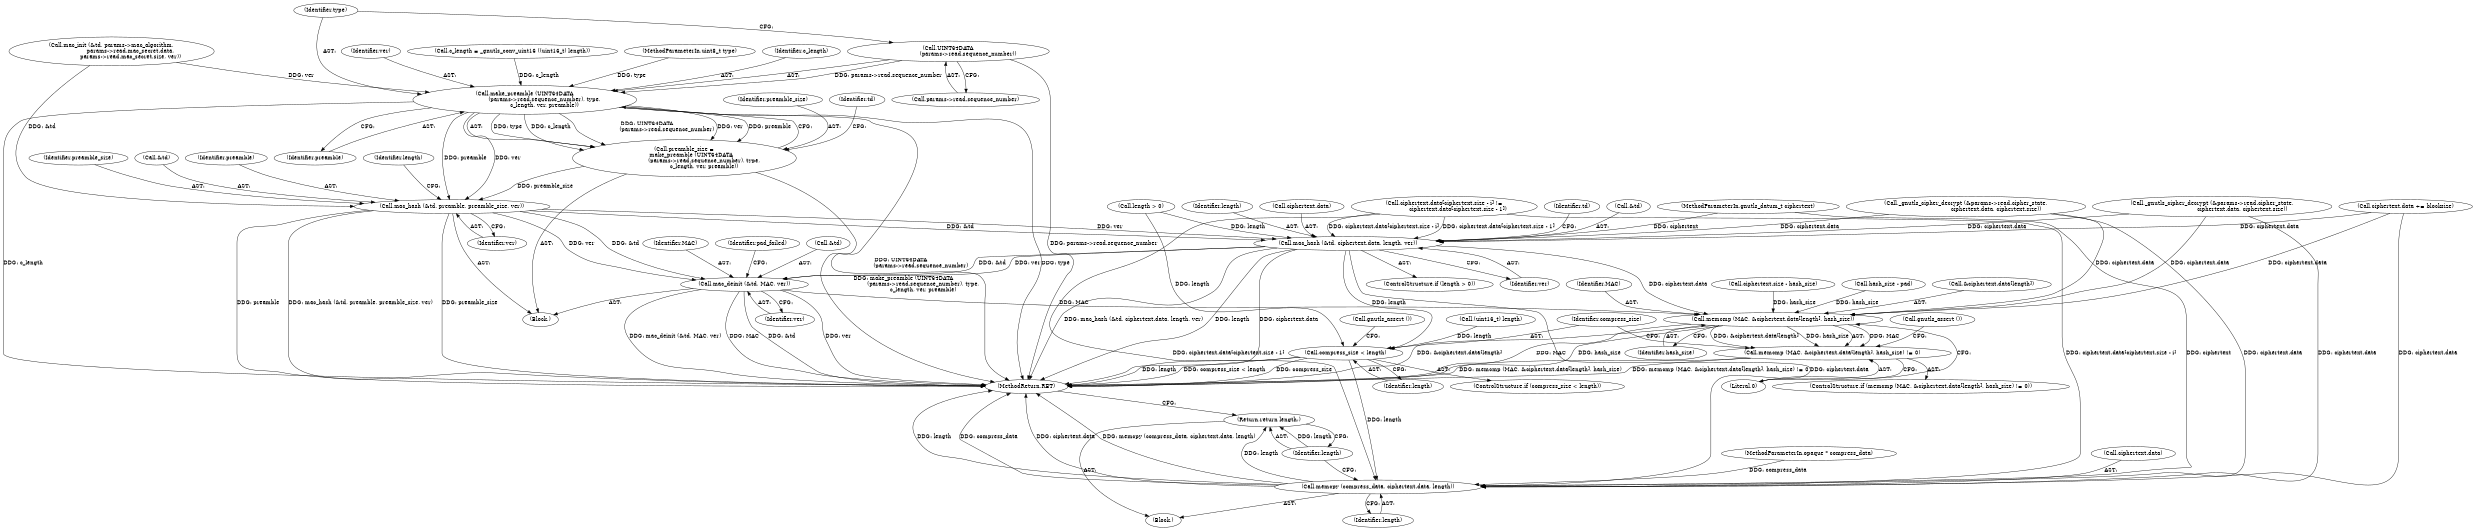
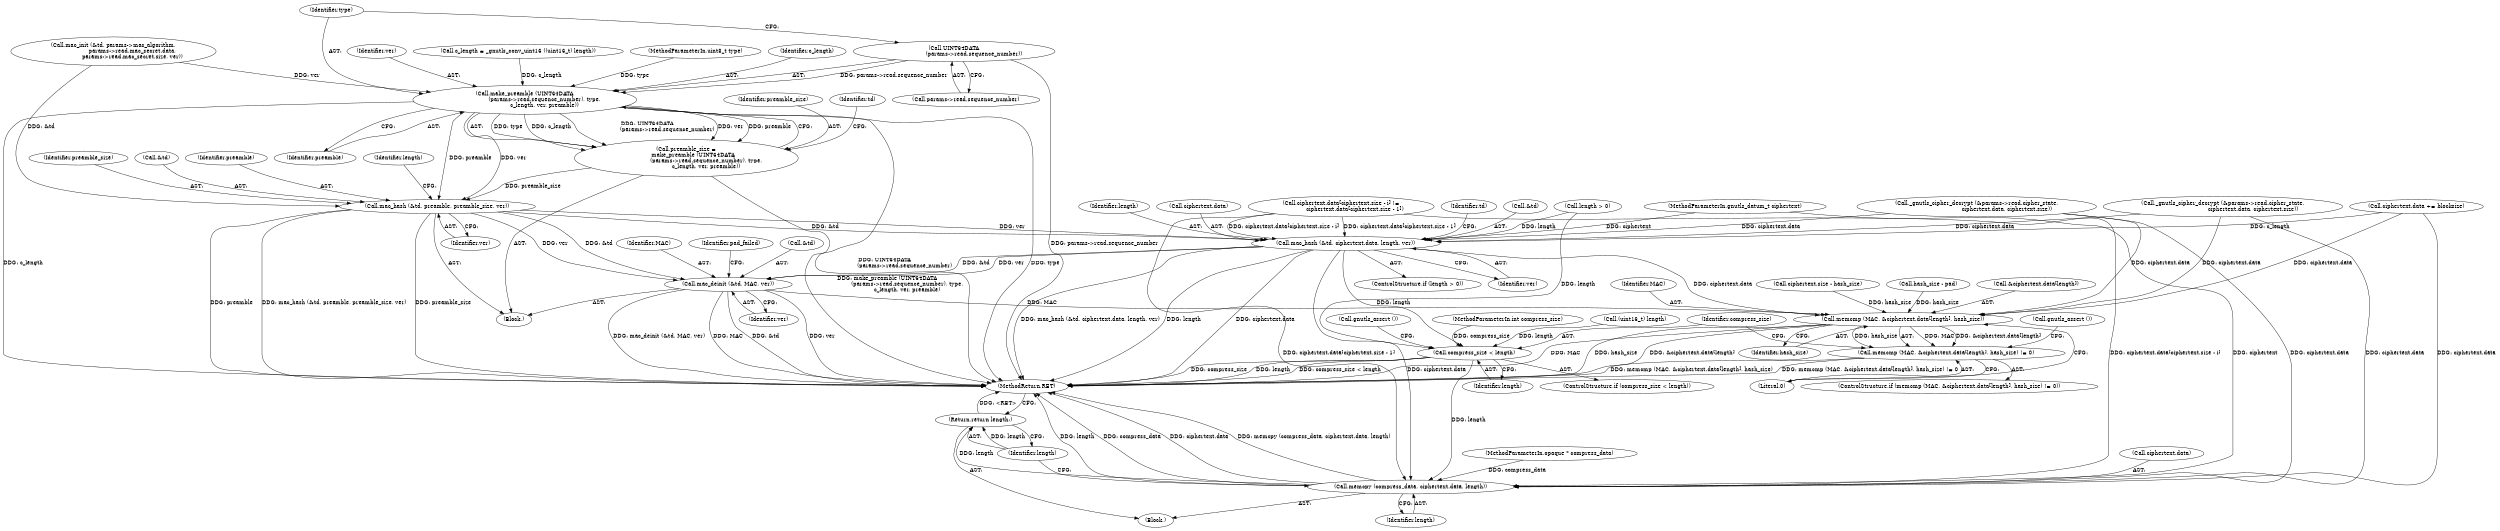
  digraph {
    n1 [label="(Call,UINT64DATA\n                       (params->read.sequence_number))"]
    n2 [label="(Call,make_preamble (UINT64DATA\n                       (params->read.sequence_number), type,\n                       c_length, ver, preamble))"]
    n3 [label="(MethodReturn,RET)"]
    n4 [label="(Call,params->read.sequence_number)"]
    n5 [label="(Call,preamble_size =\n        make_preamble (UINT64DATA\n                       (params->read.sequence_number), type,\n                       c_length, ver, preamble))"]
    n6 [label="(Call,mac_hash (&td, preamble, preamble_size, ver))"]
    n7 [label="(Identifier,preamble)"]
    n8 [label="(Return,return length;)"]
    n9 [label="(Block,)"]
    n10 [label="(Call,mac_hash (&td, ciphertext.data, length, ver))"]
    n11 [label="(Call,mac_deinit (&td, MAC, ver))"]
    n12 [label="(Identifier,ver)"]
    n13 [label="(Call,memcmp (MAC, &ciphertext.data[length], hash_size))"]
    n14 [label="(Call,compress_size < length)"]
    n15 [label="(Call,memcpy (compress_data, ciphertext.data, length))"]
    n16 [label="(ControlStructure,if (length > 0))"]
    n17 [label="(Identifier,ver)"]
    n18 [label="(Identifier,ver)"]
    n19 [label="(Call,memcmp (MAC, &ciphertext.data[length], hash_size) != 0)"]
    n20 [label="(Identifier,hash_size)"]
    n21 [label="(Identifier,length)"]
    n22 [label="(ControlStructure,if (compress_size < length))"]
    n23 [label="(Identifier,length)"]
    n24 [label="(Block,)"]
    n25 [label="(Literal,0)"]
    n26 [label="(ControlStructure,if (memcmp (MAC, &ciphertext.data[length], hash_size) != 0))"]
    n27 [label="(Identifier,length)"]
    n28 [label="(Identifier,length)"]
    n29 [label="(Call,ciphertext.data)"]
    n30 [label="(Identifier,MAC)"]
    n31 [label="(Call,gnutls_assert ())"]
    n32 [label="(Identifier,preamble_size)"]
    n33 [label="(Call,gnutls_assert ())"]
    n34 [label="(Identifier,preamble_size)"]
    n35 [label="(Call,&td)"]
    n36 [label="(Call,ciphertext.data[ciphertext.size - i] !=\n                ciphertext.data[ciphertext.size - 1])"]
    n37 [label="(Identifier,pad_failed)"]
    n38 [label="(Call,mac_init (&td, params->mac_algorithm,\n                      params->read.mac_secret.data,\n                      params->read.mac_secret.size, ver))"]
    n39 [label="(Call,&ciphertext.data[length])"]
    n40 [label="(MethodParameterIn,opaque * compress_data)"]
    n41 [label="(Identifier,td)"]
    n42 [label="(MethodParameterIn,gnutls_datum_t ciphertext)"]
    n43 [label="(Call,ciphertext.data)"]
    n44 [label="(Identifier,MAC)"]
    n45 [label="(Identifier,type)"]
    n46 [label="(Identifier,compress_size)"]
    n47 [label="(Call,_gnutls_cipher_decrypt (&params->read.cipher_state,\n                                   ciphertext.data, ciphertext.size))"]
    n48 [label="(Identifier,ver)"]
+   n49 [label="(MethodParameterIn,int compress_size)"]
    n50 [label="(Identifier,preamble)"]
    n51 [label="(Call,&td)"]
    n52 [label="(Call,c_length = _gnutls_conv_uint16 ((uint16_t) length))"]
    n53 [label="(Call,ciphertext.size - hash_size)"]
    n54 [label="(Call,length > 0)"]
    n55 [label="(Call,(uint16_t) length)"]
    n56 [label="(MethodParameterIn,uint8_t type)"]
    n57 [label="(Identifier,c_length)"]
    n58 [label="(Identifier,length)"]
    n59 [label="(Call,&td)"]
    n60 [label="(Call,_gnutls_cipher_decrypt (&params->read.cipher_state,\n                                   ciphertext.data, ciphertext.size))"]
    n61 [label="(Call,hash_size - pad)"]
    n62 [label="(Call,ciphertext.data += blocksize)"]
    n63 [label="(Identifier,td)"]
    n1 -> n2 [label="AST: "]
    n1 -> n2 [label="DDG: params->read.sequence_number"]
    n1 -> n3 [label="DDG: params->read.sequence_number"]
    n1 -> n4 [label="CFG: "]
    n2 -> n3 [label="DDG: c_length"]
    n2 -> n3 [label="DDG: UINT64DATA\n                       (params->read.sequence_number)"]
    n2 -> n3 [label="DDG: type"]
    n2 -> n5 [label="AST: "]
    n2 -> n5 [label="DDG: type"]
    n2 -> n5 [label="DDG: c_length"]
    n2 -> n5 [label="DDG: UINT64DATA\n                       (params->read.sequence_number)"]
    n2 -> n5 [label="DDG: ver"]
    n2 -> n5 [label="DDG: preamble"]
    n2 -> n6 [label="DDG: preamble"]
    n2 -> n6 [label="DDG: ver"]
    n2 -> n7 [label="CFG: "]
    n3 -> n8 [label="CFG: "]
    n4 -> n1 [label="AST: "]
    n5 -> n2 [label="CFG: "]
    n5 -> n3 [label="DDG: make_preamble (UINT64DATA\n                       (params->read.sequence_number), type,\n                       c_length, ver, preamble)"]
    n5 -> n6 [label="DDG: preamble_size"]
    n5 -> n9 [label="AST: "]
    n6 -> n3 [label="DDG: preamble_size"]
    n6 -> n3 [label="DDG: preamble"]
    n6 -> n3 [label="DDG: mac_hash (&td, preamble, preamble_size, ver)"]
    n6 -> n9 [label="AST: "]
    n6 -> n10 [label="DDG: &td"]
    n6 -> n10 [label="DDG: ver"]
    n6 -> n11 [label="DDG: &td"]
    n6 -> n11 [label="DDG: ver"]
    n6 -> n12 [label="CFG: "]
    n7 -> n2 [label="AST: "]
+   n8 -> n3 [label="DDG: <RET>"]
    n8 -> n24 [label="AST: "]
    n8 -> n27 [label="CFG: "]
    n10 -> n3 [label="DDG: ciphertext.data"]
    n10 -> n3 [label="DDG: mac_hash (&td, ciphertext.data, length, ver)"]
    n10 -> n3 [label="DDG: length"]
    n10 -> n11 [label="DDG: &td"]
    n10 -> n11 [label="DDG: ver"]
    n10 -> n13 [label="DDG: ciphertext.data"]
    n10 -> n14 [label="DDG: length"]
    n10 -> n15 [label="DDG: ciphertext.data"]
    n10 -> n16 [label="AST: "]
    n10 -> n17 [label="CFG: "]
    n11 -> n3 [label="DDG: &td"]
    n11 -> n3 [label="DDG: ver"]
    n11 -> n3 [label="DDG: mac_deinit (&td, MAC, ver)"]
    n11 -> n3 [label="DDG: MAC"]
    n11 -> n9 [label="AST: "]
    n11 -> n13 [label="DDG: MAC"]
    n11 -> n18 [label="CFG: "]
    n12 -> n6 [label="AST: "]
    n13 -> n3 [label="DDG: MAC"]
    n13 -> n3 [label="DDG: hash_size"]
    n13 -> n3 [label="DDG: &ciphertext.data[length]"]
    n13 -> n19 [label="AST: "]
    n13 -> n19 [label="DDG: MAC"]
    n13 -> n19 [label="DDG: &ciphertext.data[length]"]
    n13 -> n19 [label="DDG: hash_size"]
    n13 -> n20 [label="CFG: "]
    n14 -> n3 [label="DDG: compress_size"]
    n14 -> n3 [label="DDG: length"]
    n14 -> n3 [label="DDG: compress_size < length"]
    n14 -> n15 [label="DDG: length"]
    n14 -> n21 [label="CFG: "]
    n14 -> n22 [label="AST: "]
    n15 -> n3 [label="DDG: length"]
    n15 -> n3 [label="DDG: compress_data"]
    n15 -> n3 [label="DDG: ciphertext.data"]
    n15 -> n3 [label="DDG: memcpy (compress_data, ciphertext.data, length)"]
    n15 -> n8 [label="DDG: length"]
    n15 -> n23 [label="CFG: "]
    n15 -> n24 [label="AST: "]
    n17 -> n10 [label="AST: "]
    n18 -> n11 [label="AST: "]
    n19 -> n3 [label="DDG: memcmp (MAC, &ciphertext.data[length], hash_size) != 0"]
    n19 -> n3 [label="DDG: memcmp (MAC, &ciphertext.data[length], hash_size)"]
    n19 -> n25 [label="CFG: "]
    n19 -> n26 [label="AST: "]
    n20 -> n13 [label="AST: "]
    n21 -> n14 [label="AST: "]
    n23 -> n15 [label="AST: "]
    n25 -> n13 [label="CFG: "]
    n25 -> n19 [label="AST: "]
    n27 -> n8 [label="AST: "]
    n27 -> n8 [label="DDG: length"]
    n27 -> n15 [label="CFG: "]
    n28 -> n10 [label="AST: "]
    n29 -> n10 [label="AST: "]
    n30 -> n11 [label="AST: "]
    n31 -> n19 [label="CFG: "]
    n32 -> n6 [label="AST: "]
    n33 -> n14 [label="CFG: "]
    n34 -> n5 [label="AST: "]
    n35 -> n6 [label="AST: "]
    n36 -> n10 [label="DDG: ciphertext.data[ciphertext.size - i]"]
    n36 -> n10 [label="DDG: ciphertext.data[ciphertext.size - 1]"]
    n36 -> n15 [label="DDG: ciphertext.data[ciphertext.size - i]"]
    n36 -> n15 [label="DDG: ciphertext.data[ciphertext.size - 1]"]
    n37 -> n11 [label="CFG: "]
    n38 -> n2 [label="DDG: ver"]
    n38 -> n6 [label="DDG: &td"]
    n39 -> n13 [label="AST: "]
    n40 -> n15 [label="DDG: compress_data"]
    n41 -> n10 [label="CFG: "]
    n42 -> n10 [label="DDG: ciphertext"]
    n42 -> n15 [label="DDG: ciphertext"]
    n43 -> n15 [label="AST: "]
    n44 -> n13 [label="AST: "]
    n45 -> n1 [label="CFG: "]
    n45 -> n2 [label="AST: "]
    n46 -> n14 [label="AST: "]
    n46 -> n19 [label="CFG: "]
    n47 -> n10 [label="DDG: ciphertext.data"]
    n47 -> n13 [label="DDG: ciphertext.data"]
    n47 -> n15 [label="DDG: ciphertext.data"]
    n48 -> n2 [label="AST: "]
+   n49 -> n14 [label="DDG: compress_size"]
    n50 -> n6 [label="AST: "]
    n51 -> n10 [label="AST: "]
    n52 -> n2 [label="DDG: c_length"]
    n53 -> n13 [label="DDG: hash_size"]
    n54 -> n10 [label="DDG: length"]
    n54 -> n14 [label="DDG: length"]
    n55 -> n14 [label="DDG: length"]
    n56 -> n2 [label="DDG: type"]
    n57 -> n2 [label="AST: "]
    n58 -> n6 [label="CFG: "]
    n59 -> n11 [label="AST: "]
    n60 -> n10 [label="DDG: ciphertext.data"]
    n60 -> n13 [label="DDG: ciphertext.data"]
    n60 -> n15 [label="DDG: ciphertext.data"]
    n61 -> n13 [label="DDG: hash_size"]
-   n62 -> n10 [label="DDG: ciphertext.data"]
+   n62 -> n10 [label="DDG: c_length"]
    n62 -> n13 [label="DDG: ciphertext.data"]
    n62 -> n15 [label="DDG: ciphertext.data"]
    n63 -> n5 [label="CFG: "]
  }
